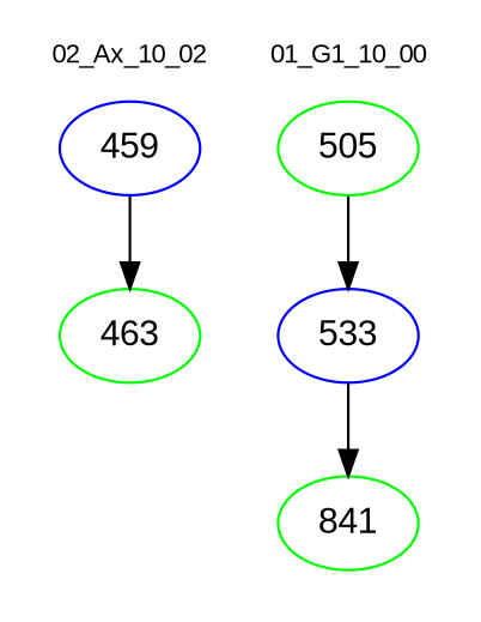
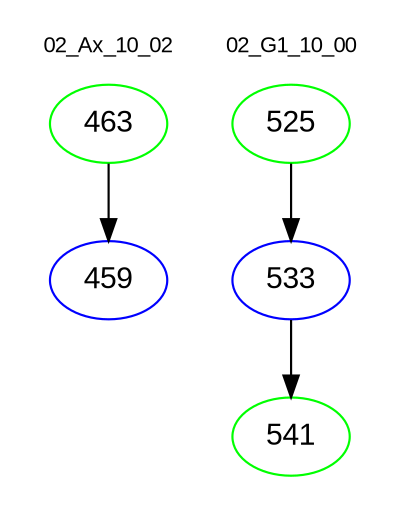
  digraph {
    fontname="Liberation Sans"
    node [color=green fontname="Liberation Sans"]
    edge [color=black fontname="Liberation Sans"]
    n1 [label=463]
    n2 [color=blue label=459]
-   n3 [label=505]
+   n3 [label=525]
    n4 [color=blue label=533]
-   n5 [label=841]
+   n5 [label=541]
    subgraph cluster_1 {
      color=white
      fontsize=10
      label="02_Ax_10_02"
      n1
      n2
    }
    subgraph cluster_2 {
      color=white
      fontsize=10
-     label="01_G1_10_00"
+     label="02_G1_10_00"
      n3
      n4
      n5
    }
-   n2 -> n1
+   n1 -> n2
    n3 -> n4
    n4 -> n5
  }
